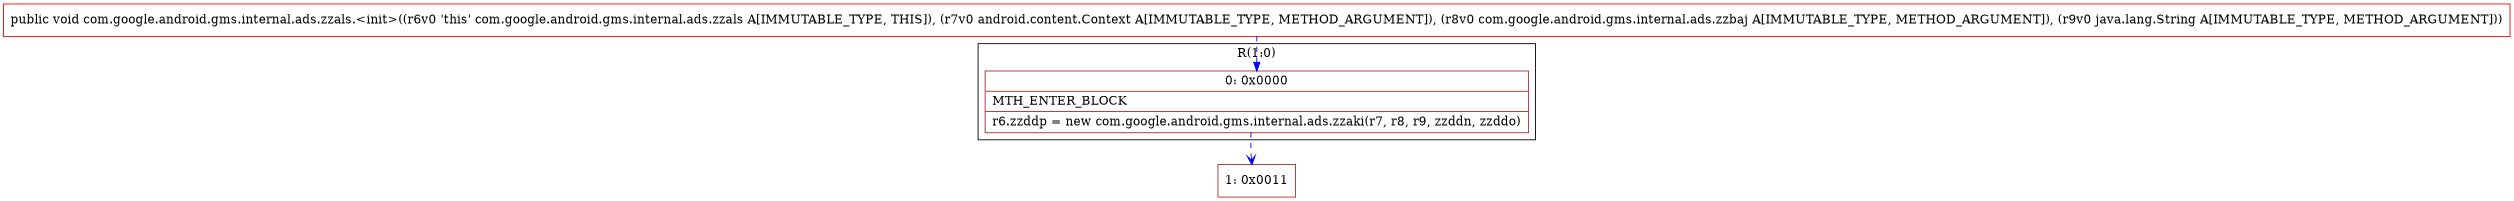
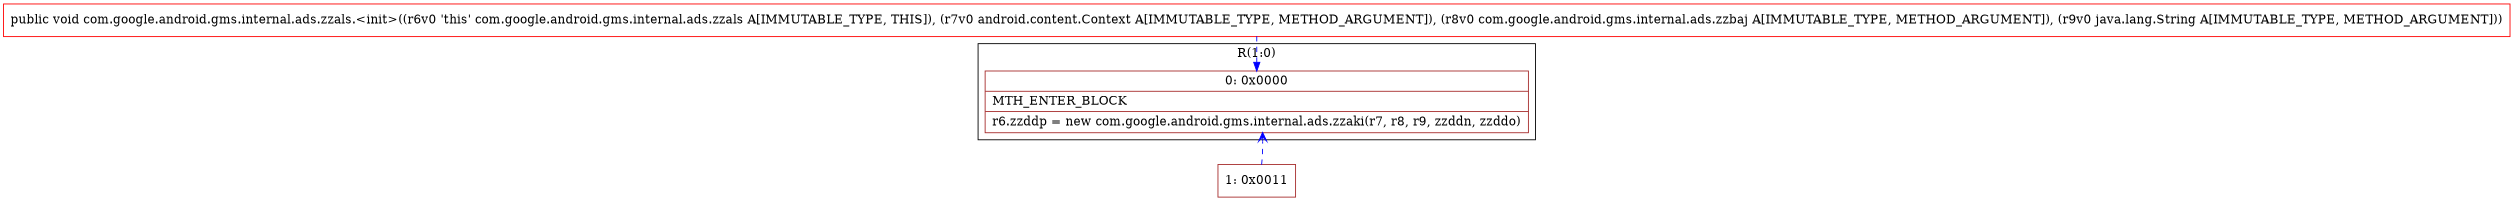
  digraph {
    fontname="DejaVu Serif"
    node [color=brown shape=record fontname="DejaVu Serif"]
    edge [color=blue style=dashed fontname="DejaVu Serif"]
    n1 [label="{0\:\ 0x0000|MTH_ENTER_BLOCK\l|r6.zzddp = new com.google.android.gms.internal.ads.zzaki(r7, r8, r9, zzddn, zzddo)\l}"]
    n2 [label="{1\:\ 0x0011}"]
    n3 [label="{public void com.google.android.gms.internal.ads.zzals.\<init\>((r6v0 'this' com.google.android.gms.internal.ads.zzals A[IMMUTABLE_TYPE, THIS]), (r7v0 android.content.Context A[IMMUTABLE_TYPE, METHOD_ARGUMENT]), (r8v0 com.google.android.gms.internal.ads.zzbaj A[IMMUTABLE_TYPE, METHOD_ARGUMENT]), (r9v0 java.lang.String A[IMMUTABLE_TYPE, METHOD_ARGUMENT])) }" color=red]
    subgraph cluster_1 {
      label="R(1:0)"
      n1
    }
-   n1 -> n2 [arrowhead=vee]
+   n2 -> n1 [arrowhead=vee]
    n3 -> n1 [arrowhead=normal]
  }
